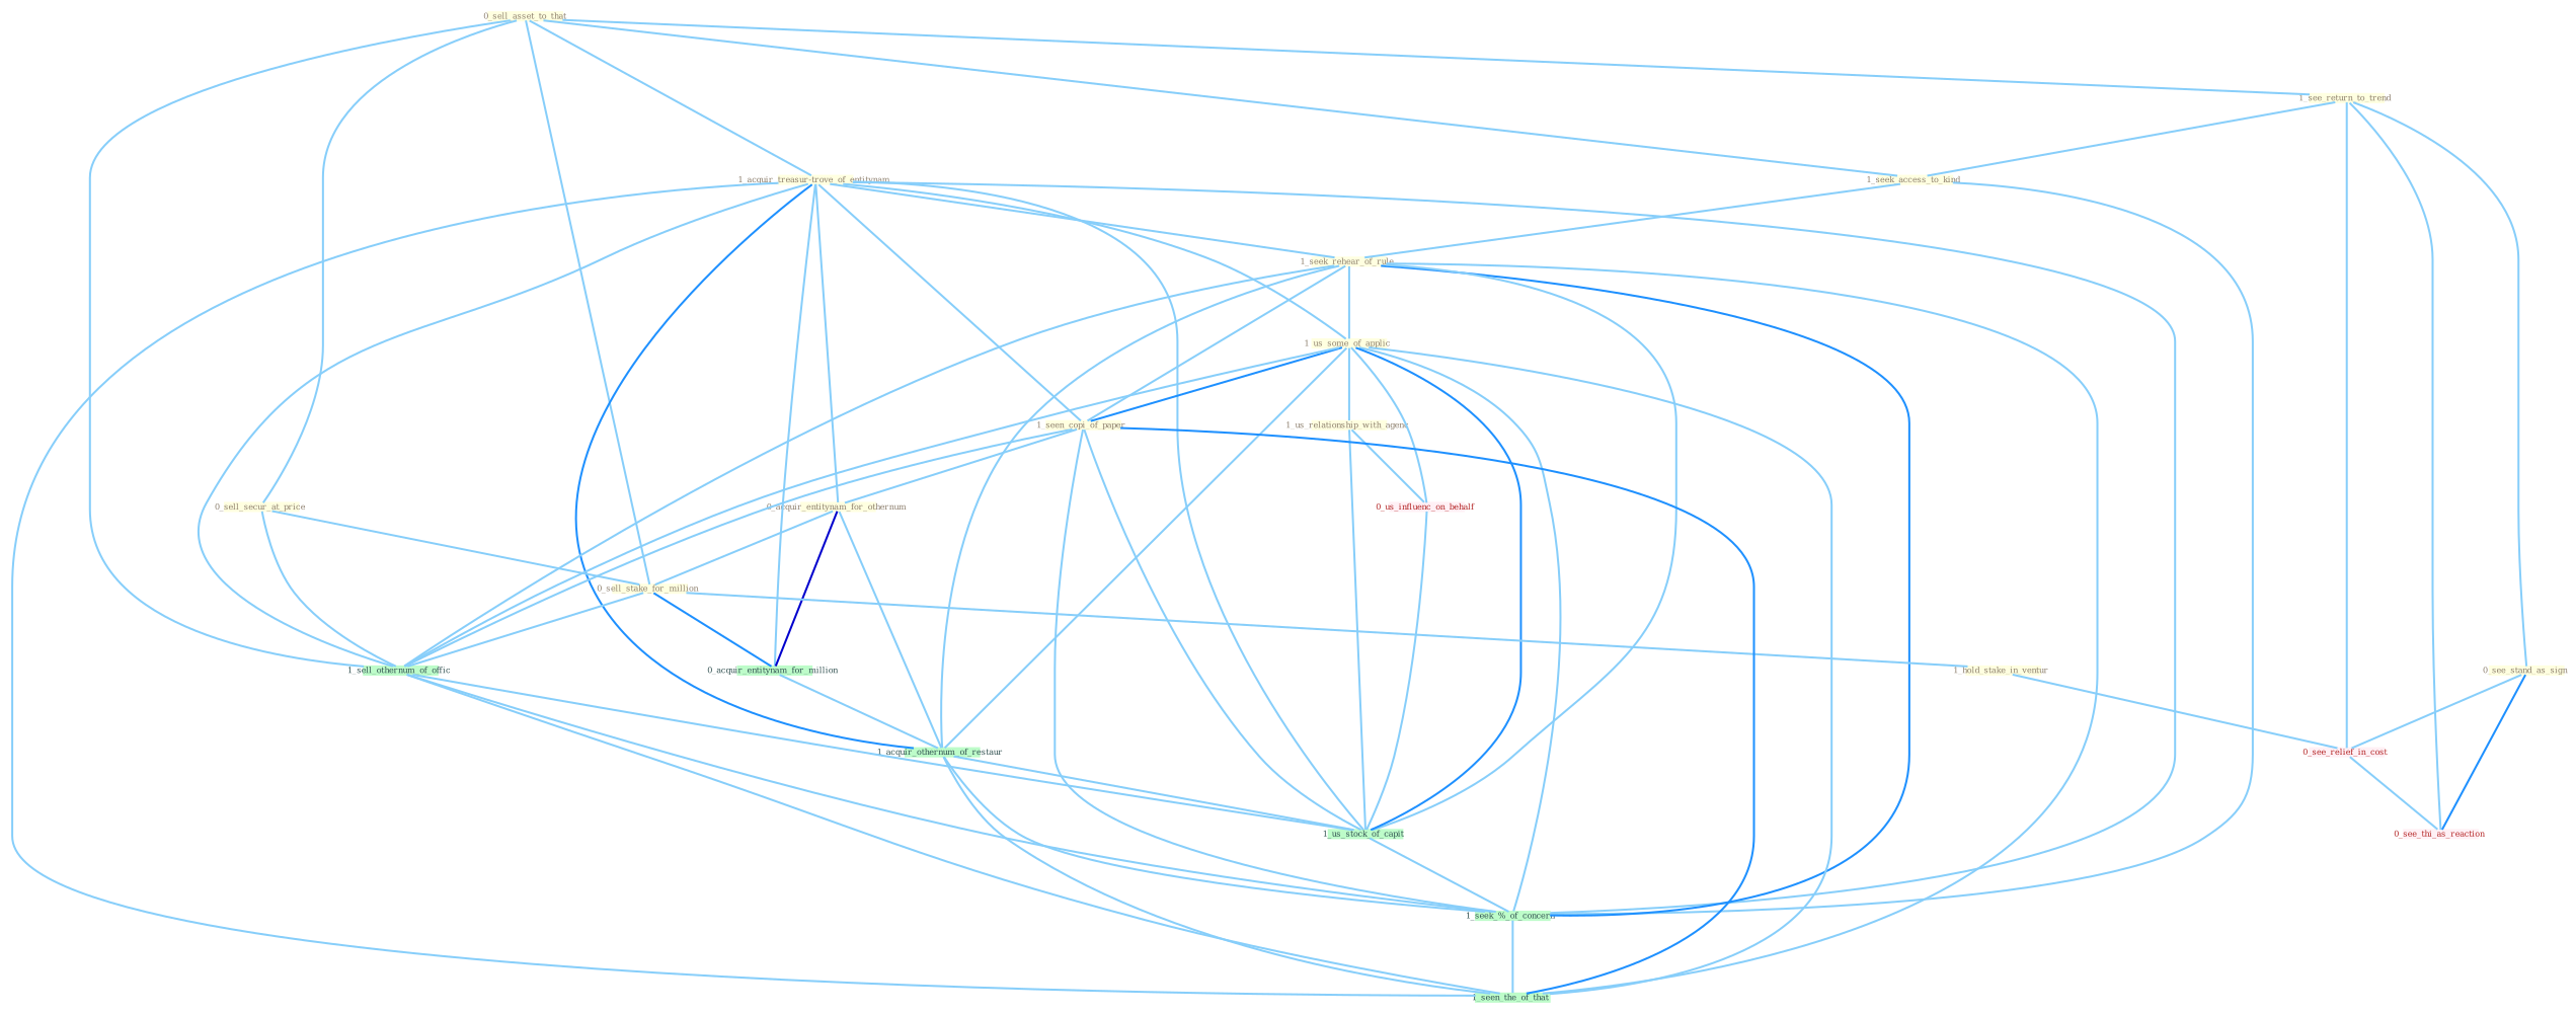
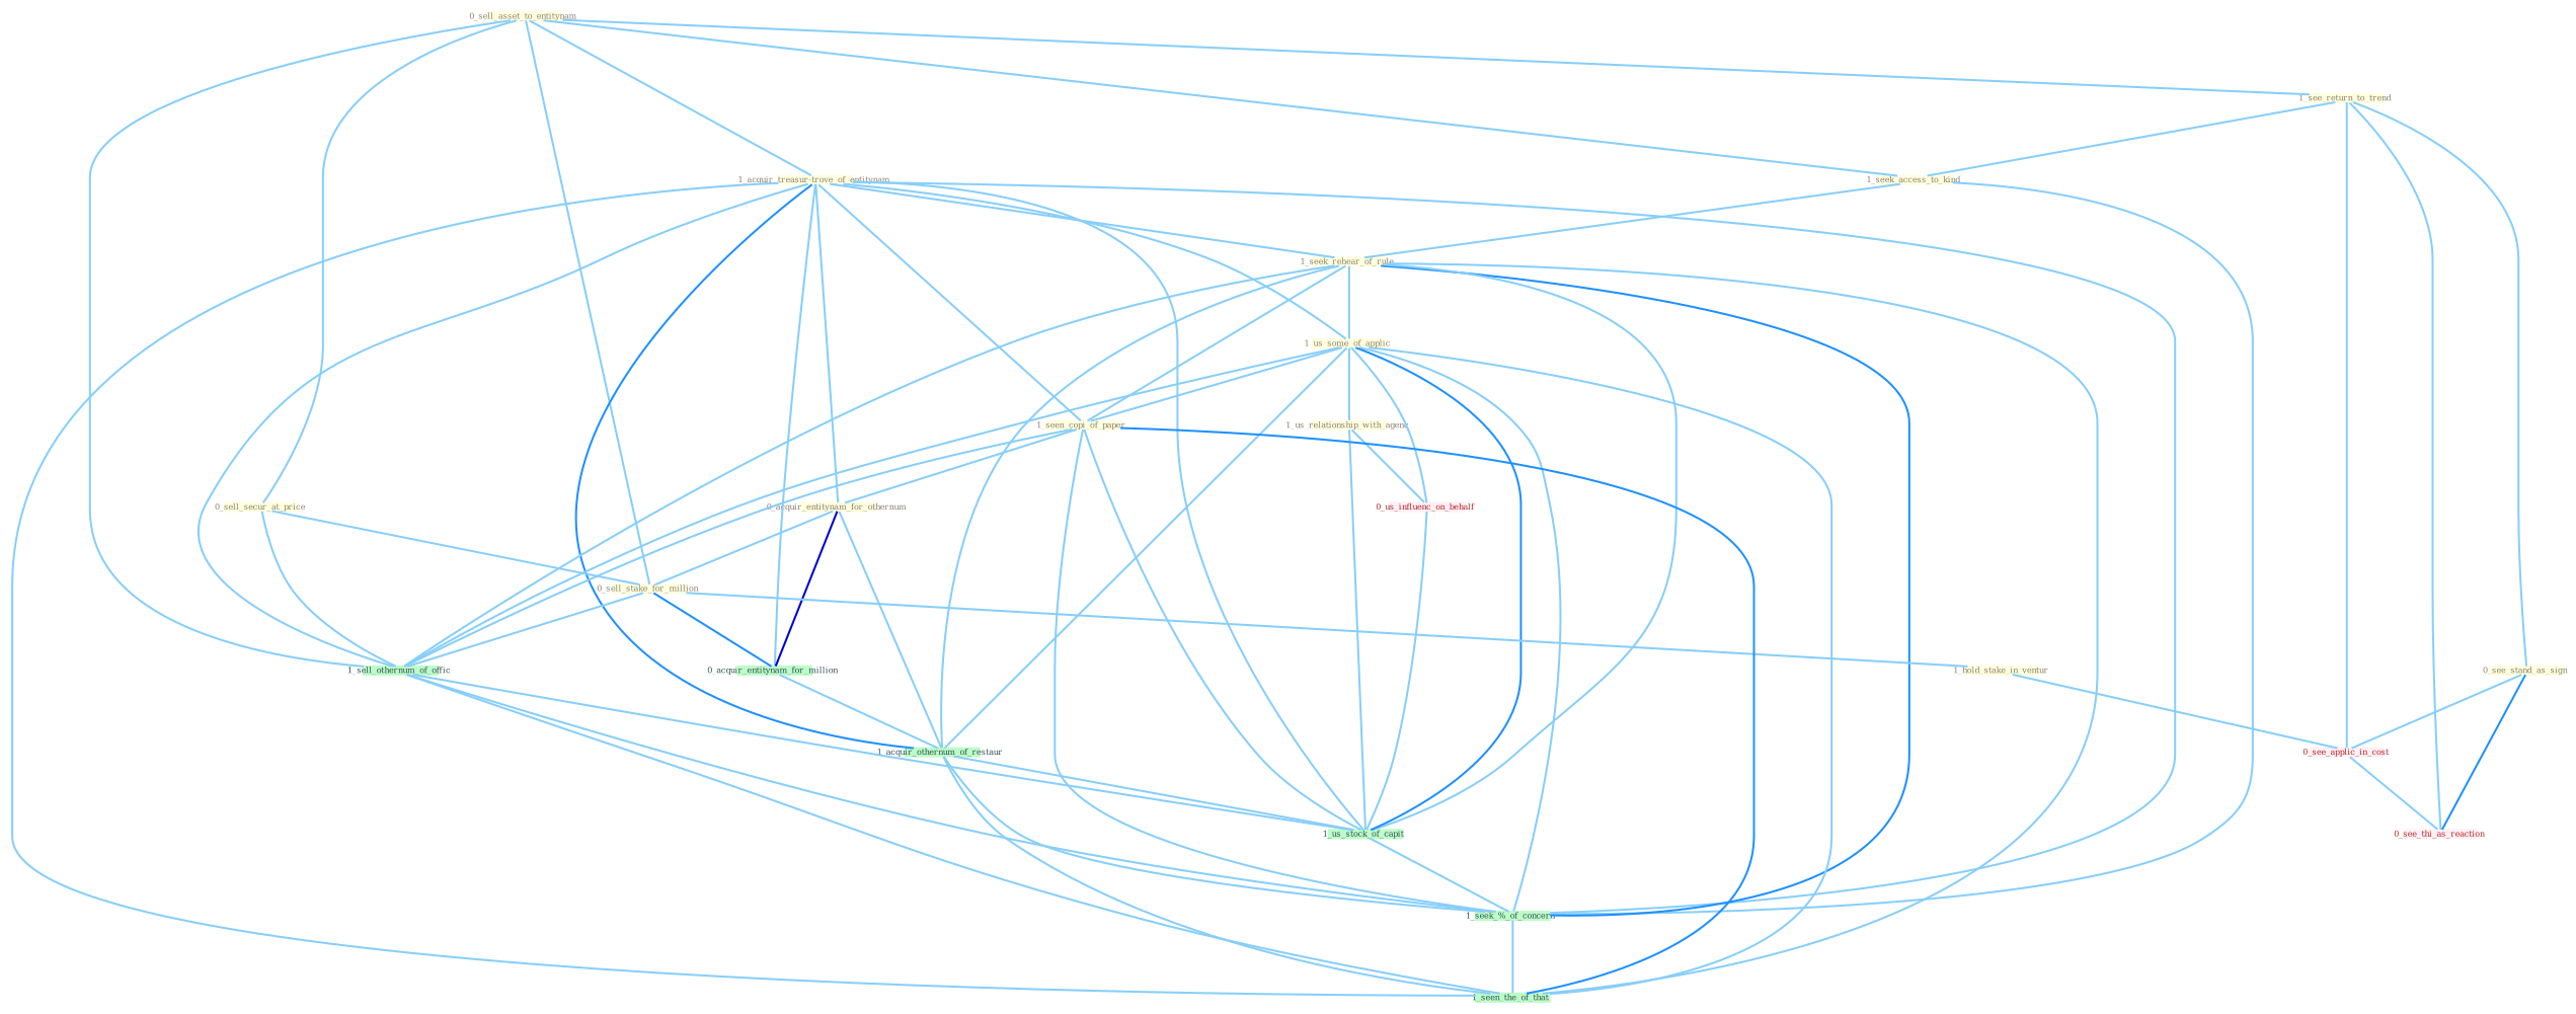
  graph {
    node [color="#ffffe0" fixedsize=true fontcolor="#8b7d6b" fontsize=4 shape=polygon style=filled]
    edge [color="#87cefa" w=1]
-   "0_sell_asset_to_entitynam " [height=.06 width=.5 label="0_sell_asset_to_that"]
+   "0_sell_asset_to_entitynam " [height=.06 width=.5]
    "1_see_return_to_trend " [height=.06 width=.5]
    "1_seek_access_to_kind " [height=.06 width=.5]
    "0_see_stand_as_sign " [height=.06 width=.5]
    "1_acquir_treasur-trove_of_entitynam " [height=.06 width=.5]
    "1_seek_rehear_of_rule " [height=.06 width=.5]
    "1_us_some_of_applic " [height=.06 width=.5]
    "1_us_relationship_with_agenc " [height=.06 width=.5]
    "0_acquir_entitynam_for_othernum " [height=.06 width=.5]
    "0_sell_secur_at_price " [height=.06 width=.5]
    "0_sell_stake_for_million " [height=.06 width=.5]
    "1_seen_copi_of_paper " [height=.06 width=.5]
    "1_hold_stake_in_ventur " [height=.06 width=.5]
    "0_us_influenc_on_behalf " [color="#fff0f5" fontcolor="#b22222" height=.06 width=.5]
-   "0_see_relief_in_cost " [color="#fff0f5" fontcolor="#b22222" height=.06 width=.5]
+   "0_see_relief_in_cost " [color="#fff0f5" fontcolor="#b22222" height=.06 width=.5 label="0_see_applic_in_cost"]
    "0_see_thi_as_reaction " [color="#fff0f5" fontcolor="#b22222" height=.06 width=.5]
    "1_sell_othernum_of_offic " [color="#BDFCC9" fontcolor="#2f4f4f" height=.06 width=.5]
    "1_seek_%_of_concern " [color="#BDFCC9" fontcolor="#2f4f4f" height=.06 width=.5]
    "0_acquir_entitynam_for_million " [color="#BDFCC9" fontcolor="#2f4f4f" height=.06 width=.5]
    "1_acquir_othernum_of_restaur " [color="#BDFCC9" fontcolor="#2f4f4f" height=.06 width=.5]
    "1_us_stock_of_capit " [color="#BDFCC9" fontcolor="#2f4f4f" height=.06 width=.5]
    "1_seen_the_of_that " [color="#BDFCC9" fontcolor="#2f4f4f" height=.06 width=.5]
    subgraph sub_1 {
      "0_sell_asset_to_entitynam "
      "1_see_return_to_trend "
      "1_seek_access_to_kind "
      "0_see_stand_as_sign "
      "1_acquir_treasur-trove_of_entitynam "
      "1_seek_rehear_of_rule "
      "1_us_some_of_applic "
      "1_us_relationship_with_agenc "
      "0_acquir_entitynam_for_othernum "
      "0_sell_secur_at_price "
      "0_sell_stake_for_million "
      "1_seen_copi_of_paper "
      "1_hold_stake_in_ventur "
    }
    subgraph sub_2 {
      "0_us_influenc_on_behalf "
      "0_see_relief_in_cost "
      "0_see_thi_as_reaction "
    }
    "0_sell_asset_to_entitynam " -- "1_see_return_to_trend "
    "0_sell_asset_to_entitynam " -- "1_seek_access_to_kind "
    "0_sell_asset_to_entitynam " -- "1_acquir_treasur-trove_of_entitynam "
    "0_sell_asset_to_entitynam " -- "0_sell_secur_at_price "
    "0_sell_asset_to_entitynam " -- "0_sell_stake_for_million "
    "0_sell_asset_to_entitynam " -- "1_sell_othernum_of_offic "
    "1_see_return_to_trend " -- "1_seek_access_to_kind "
    "1_see_return_to_trend " -- "0_see_stand_as_sign "
    "1_see_return_to_trend " -- "0_see_relief_in_cost "
    "1_see_return_to_trend " -- "0_see_thi_as_reaction "
    "1_seek_access_to_kind " -- "1_seek_rehear_of_rule "
    "1_seek_access_to_kind " -- "1_seek_%_of_concern "
    "0_see_stand_as_sign " -- "0_see_relief_in_cost "
    "0_see_stand_as_sign " -- "0_see_thi_as_reaction " [color="#1e90ff" w=2]
    "1_acquir_treasur-trove_of_entitynam " -- "1_seek_rehear_of_rule "
    "1_acquir_treasur-trove_of_entitynam " -- "1_us_some_of_applic "
    "1_acquir_treasur-trove_of_entitynam " -- "0_acquir_entitynam_for_othernum "
    "1_acquir_treasur-trove_of_entitynam " -- "1_seen_copi_of_paper "
    "1_acquir_treasur-trove_of_entitynam " -- "1_sell_othernum_of_offic "
    "1_acquir_treasur-trove_of_entitynam " -- "1_seek_%_of_concern "
    "1_acquir_treasur-trove_of_entitynam " -- "0_acquir_entitynam_for_million "
    "1_acquir_treasur-trove_of_entitynam " -- "1_acquir_othernum_of_restaur " [color="#1e90ff" w=2]
    "1_acquir_treasur-trove_of_entitynam " -- "1_us_stock_of_capit "
    "1_acquir_treasur-trove_of_entitynam " -- "1_seen_the_of_that "
    "1_seek_rehear_of_rule " -- "1_us_some_of_applic "
    "1_seek_rehear_of_rule " -- "1_seen_copi_of_paper "
    "1_seek_rehear_of_rule " -- "1_sell_othernum_of_offic "
    "1_seek_rehear_of_rule " -- "1_seek_%_of_concern " [color="#1e90ff" w=2]
    "1_seek_rehear_of_rule " -- "1_acquir_othernum_of_restaur "
    "1_seek_rehear_of_rule " -- "1_us_stock_of_capit "
    "1_seek_rehear_of_rule " -- "1_seen_the_of_that "
    "1_us_some_of_applic " -- "1_us_relationship_with_agenc "
-   "1_us_some_of_applic " -- "1_seen_copi_of_paper " [color="#1e90ff"]
+   "1_us_some_of_applic " -- "1_seen_copi_of_paper "
    "1_us_some_of_applic " -- "0_us_influenc_on_behalf "
    "1_us_some_of_applic " -- "1_sell_othernum_of_offic "
    "1_us_some_of_applic " -- "1_seek_%_of_concern "
    "1_us_some_of_applic " -- "1_acquir_othernum_of_restaur "
    "1_us_some_of_applic " -- "1_us_stock_of_capit " [color="#1e90ff" w=2]
    "1_us_some_of_applic " -- "1_seen_the_of_that "
    "1_us_relationship_with_agenc " -- "0_us_influenc_on_behalf "
    "1_us_relationship_with_agenc " -- "1_us_stock_of_capit "
    "0_acquir_entitynam_for_othernum " -- "0_sell_stake_for_million "
    "0_acquir_entitynam_for_othernum " -- "0_acquir_entitynam_for_million " [color="#0000cd" w=3]
    "0_acquir_entitynam_for_othernum " -- "1_acquir_othernum_of_restaur "
    "0_sell_secur_at_price " -- "0_sell_stake_for_million "
    "0_sell_secur_at_price " -- "1_sell_othernum_of_offic "
    "0_sell_stake_for_million " -- "1_hold_stake_in_ventur "
    "0_sell_stake_for_million " -- "1_sell_othernum_of_offic "
    "0_sell_stake_for_million " -- "0_acquir_entitynam_for_million " [color="#1e90ff" w=2]
    "1_seen_copi_of_paper " -- "0_acquir_entitynam_for_othernum "
    "1_seen_copi_of_paper " -- "1_sell_othernum_of_offic "
    "1_seen_copi_of_paper " -- "1_seek_%_of_concern "
    "1_seen_copi_of_paper " -- "1_us_stock_of_capit "
    "1_seen_copi_of_paper " -- "1_seen_the_of_that " [color="#1e90ff" w=2]
    "1_hold_stake_in_ventur " -- "0_see_relief_in_cost "
    "0_us_influenc_on_behalf " -- "1_us_stock_of_capit "
    "0_see_relief_in_cost " -- "0_see_thi_as_reaction "
    "1_sell_othernum_of_offic " -- "1_seek_%_of_concern "
    "1_sell_othernum_of_offic " -- "1_us_stock_of_capit "
    "1_sell_othernum_of_offic " -- "1_seen_the_of_that "
    "1_seek_%_of_concern " -- "1_seen_the_of_that "
    "0_acquir_entitynam_for_million " -- "1_acquir_othernum_of_restaur "
    "1_acquir_othernum_of_restaur " -- "1_seek_%_of_concern "
    "1_acquir_othernum_of_restaur " -- "1_us_stock_of_capit "
    "1_acquir_othernum_of_restaur " -- "1_seen_the_of_that "
    "1_us_stock_of_capit " -- "1_seek_%_of_concern "
  }
